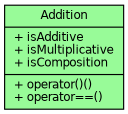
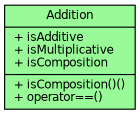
  digraph {
-   n1 [color=black fillcolor=palegreen fontcolor=black fontname=Helvetica fontsize=10 height=0.2 label="{Addition\n|+ isAdditive\l+ isMultiplicative\l+ isComposition\l|+ operator()()\l+ operator==()\l}" shape=record style=filled width=0.4]
+   n1 [color=black fillcolor=palegreen fontcolor=black fontname=Helvetica fontsize=10 height=0.2 label="{Addition\n|+ isAdditive\l+ isMultiplicative\l+ isComposition\l|+ isComposition()()\l+ operator==()\l}" shape=record style=filled width=0.4]
  }
